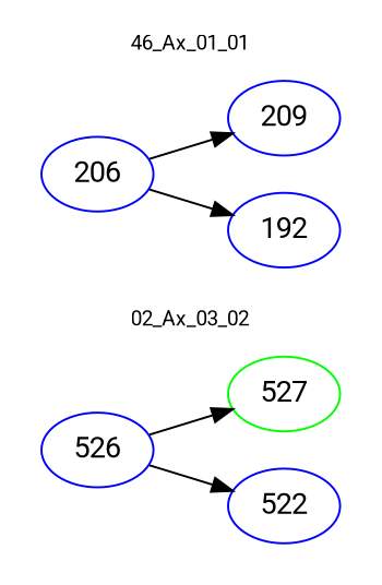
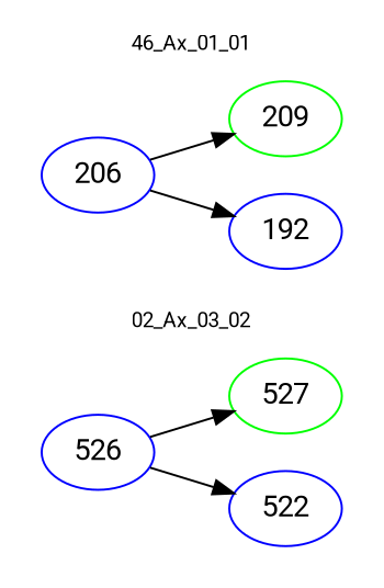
  digraph {
    fontname=Roboto
    rankdir=LR
    node [color=blue fontname=Roboto]
    edge [color=black fontname=Roboto]
    n1 [label=526]
    n2 [label=522]
    n3 [color=green label=527]
    n4 [label=206]
    n5 [label=192]
-   n6 [label=209]
+   n6 [color=green label=209]
    subgraph cluster_1 {
      color=white
      fontsize=10
      label="02_Ax_03_02"
      n1
      n2
      n3
    }
    subgraph cluster_2 {
      color=white
      fontsize=10
      label="46_Ax_01_01"
      n4
      n5
      n6
    }
    n1 -> n2
    n1 -> n3
    n4 -> n5
    n4 -> n6
  }
